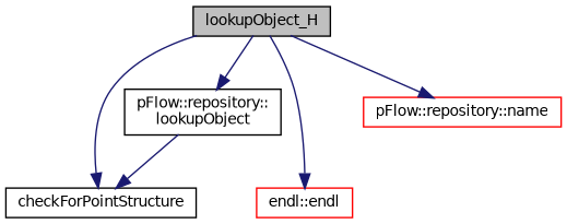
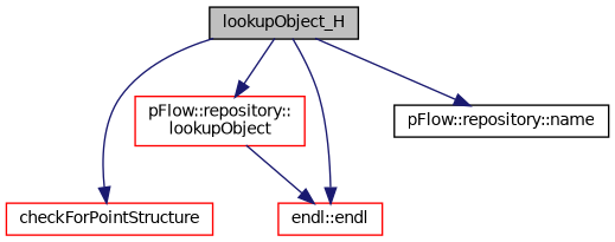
  digraph {
    fontname="DejaVu Sans"
    rankdir=TB
    node [color=black fillcolor=white fontname="DejaVu Sans" fontsize=10 shape=record style=filled]
    edge [color=midnightblue fontname="DejaVu Sans" fontsize=10 labelfontname=Helvetica labelfontsize=10 style=solid]
    n1 [fillcolor=grey75 fontcolor=black height=0.2 label=lookupObject_H width=0.4]
-   n2 [height=0.2 label=checkForPointStructure width=0.4]
+   n2 [color=red height=0.2 label=checkForPointStructure width=0.4]
    n3 [color=red height=0.2 label="endl::endl" width=0.4]
-   n4 [height=0.2 label="pFlow::repository::\llookupObject" width=0.4]
-   n5 [color=red height=0.2 label="pFlow::repository::name" width=0.4]
+   n4 [color=red height=0.2 label="pFlow::repository::\llookupObject" width=0.4]
+   n5 [height=0.2 label="pFlow::repository::name" width=0.4]
    n1 -> n2
    n1 -> n3
    n1 -> n4
    n1 -> n5
-   n4 -> n2
+   n4 -> n3
  }
